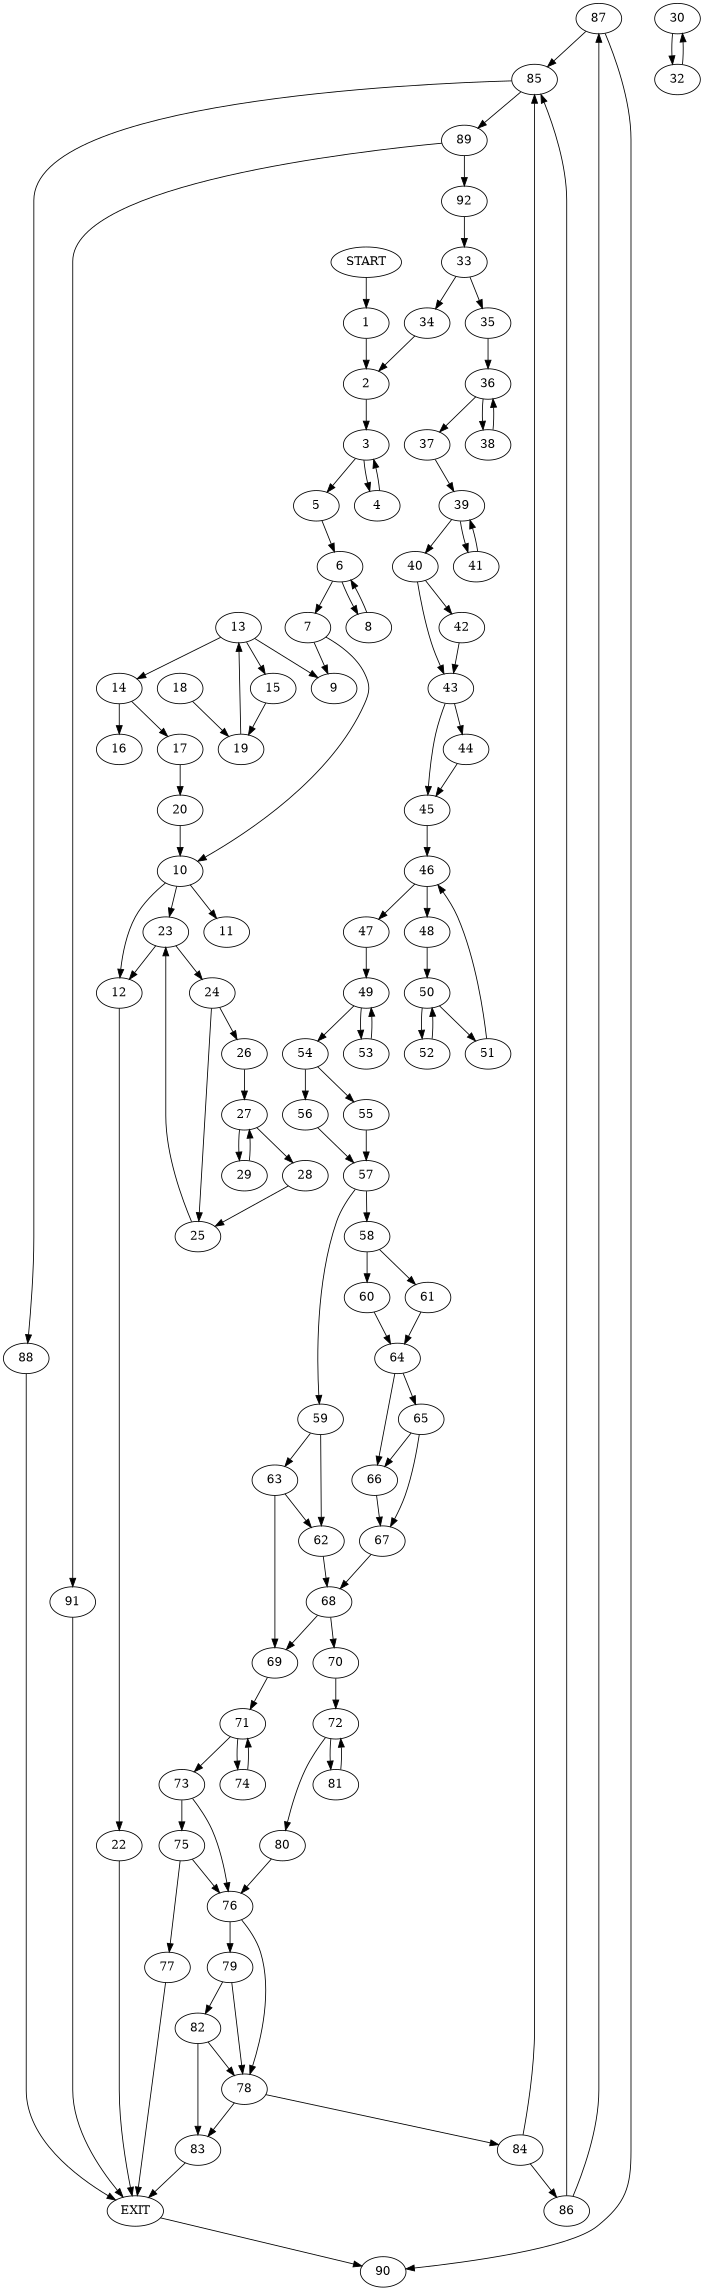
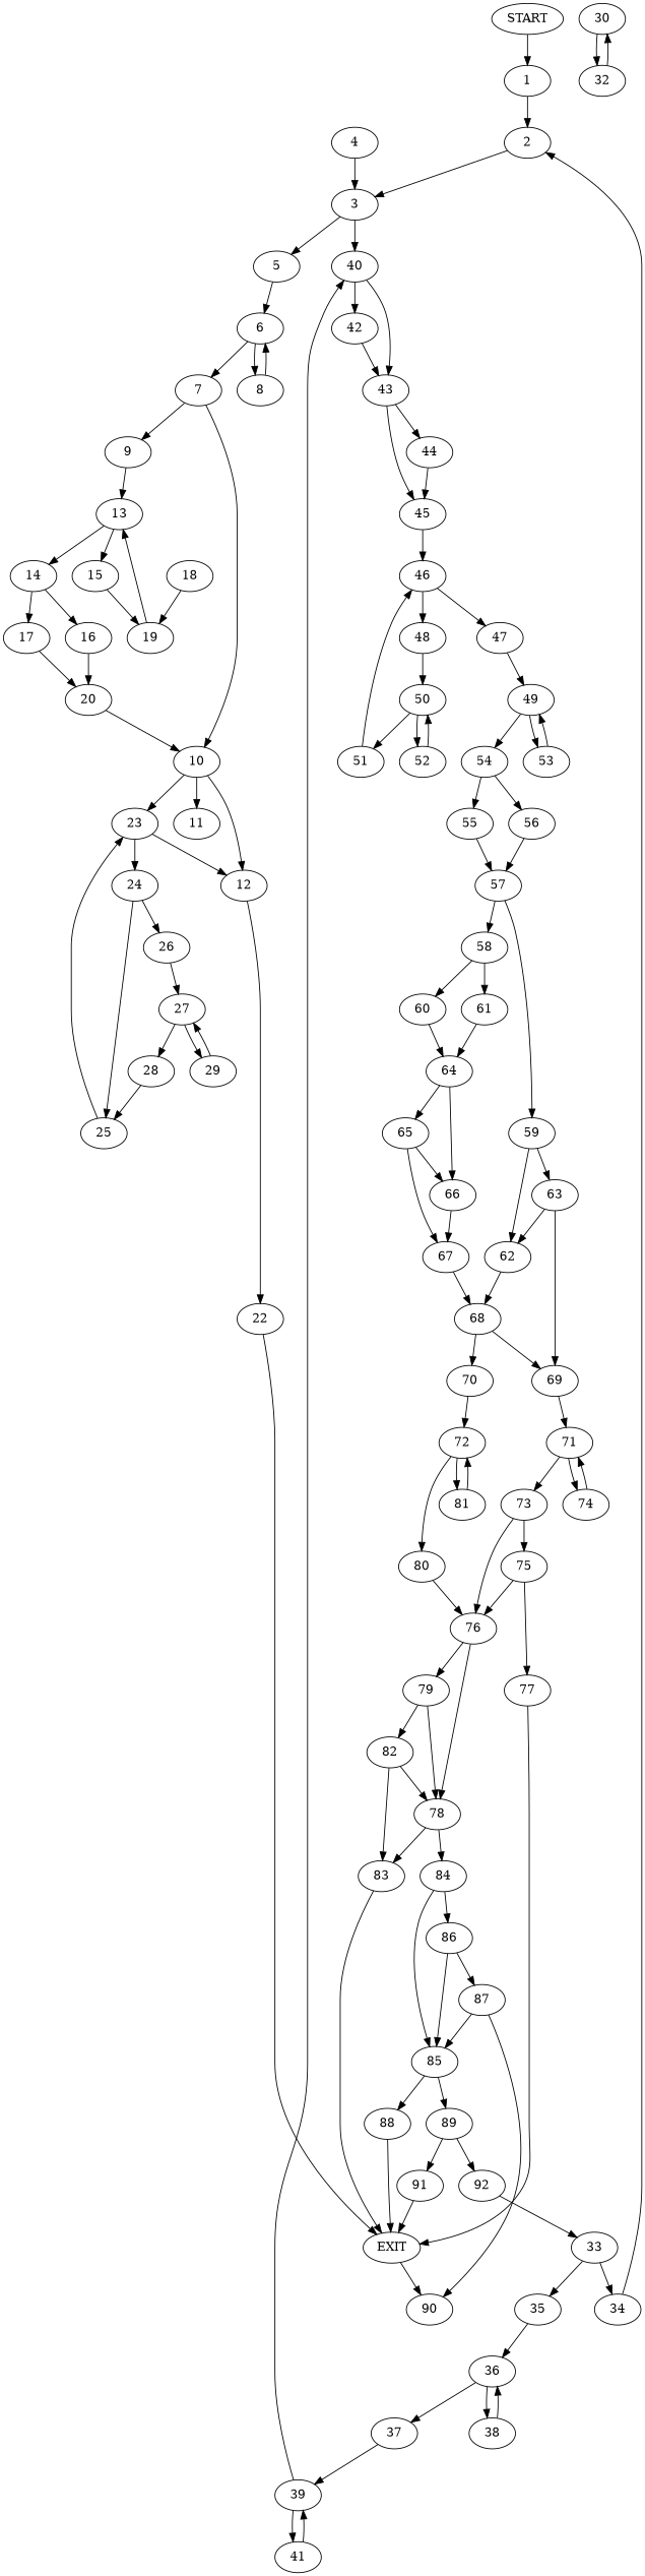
  digraph {
    n1 [label=START]
    1
    2
    n4 [label=EXIT]
    90
    3
    4
    5
    6
    7
    8
    9
    10
    13
    11
    12
    23
    14
    15
    22
    24
    16
    17
    19
    20
    18
    30
    32
    25
    26
    27
    28
    29
    33
    34
    35
    36
    37
    38
    39
    40
    41
    42
    43
    44
    45
    46
    47
    48
    49
    50
    53
    54
    51
    52
    55
    56
    57
    58
    59
    60
    61
    62
    63
    64
    68
    69
    65
    66
    70
    67
    71
    72
    73
    74
    80
    81
    75
    76
    77
    78
    79
    83
    84
    82
    85
    86
    88
    89
    87
    91
    92
    n1 -> 1
    1 -> 2
    2 -> 3
    n4 -> 90
-   3 -> 4
+   3 -> 40
    3 -> 5
    4 -> 3
    5 -> 6
    6 -> 7
    6 -> 8
    7 -> 9
    7 -> 10
    8 -> 6
-   13 -> 9
+   9 -> 13
    10 -> 11
    10 -> 12
    10 -> 23
    13 -> 14
    13 -> 15
    12 -> 22
    23 -> 12
    23 -> 24
    14 -> 16
    14 -> 17
    15 -> 19
    22 -> n4
    24 -> 25
    24 -> 26
+   16 -> 20
    17 -> 20
    19 -> 13
    20 -> 10
    18 -> 19
    30 -> 32
    32 -> 30
    25 -> 23
    26 -> 27
    27 -> 28
    27 -> 29
    28 -> 25
    29 -> 27
    33 -> 34
    33 -> 35
    34 -> 2
    35 -> 36
    36 -> 37
    36 -> 38
    37 -> 39
    38 -> 36
    39 -> 40
    39 -> 41
    40 -> 42
    40 -> 43
    41 -> 39
    42 -> 43
    43 -> 44
    43 -> 45
    44 -> 45
    45 -> 46
    46 -> 47
    46 -> 48
    47 -> 49
    48 -> 50
    49 -> 53
    49 -> 54
    50 -> 51
    50 -> 52
    53 -> 49
    54 -> 55
    54 -> 56
    51 -> 46
    52 -> 50
    55 -> 57
    56 -> 57
    57 -> 58
    57 -> 59
    58 -> 60
    58 -> 61
    59 -> 62
    59 -> 63
    60 -> 64
    61 -> 64
    62 -> 68
    63 -> 62
    63 -> 69
    64 -> 65
    64 -> 66
    68 -> 69
    68 -> 70
    69 -> 71
    65 -> 66
    65 -> 67
    66 -> 67
    70 -> 72
    67 -> 68
    71 -> 73
    71 -> 74
    72 -> 80
    72 -> 81
    73 -> 75
    73 -> 76
    74 -> 71
    80 -> 76
    81 -> 72
    75 -> 76
    75 -> 77
    76 -> 78
    76 -> 79
    77 -> n4
    78 -> 83
    78 -> 84
    79 -> 78
    79 -> 82
    83 -> n4
    84 -> 85
    84 -> 86
    82 -> 78
    82 -> 83
    85 -> 88
    85 -> 89
    86 -> 85
    86 -> 87
    88 -> n4
    89 -> 91
    89 -> 92
    87 -> 90
    87 -> 85
    91 -> n4
    92 -> 33
  }
